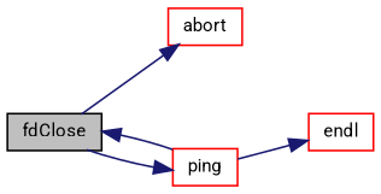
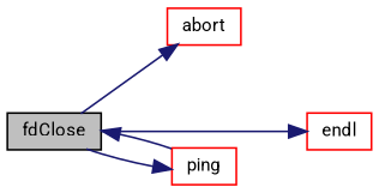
  digraph {
    fontname=Roboto
    rankdir=LR
    node [color=red fontname=Roboto fontsize=10 shape=record]
    edge [color=midnightblue fontname=Roboto fontsize=10 labelfontname=Helvetica labelfontsize=10 style=solid]
    n1 [color=black fillcolor=grey75 fontcolor=black height=0.2 label=fdClose style=filled width=0.4]
    n2 [height=0.2 label=abort width=0.4]
    n3 [height=0.2 label=endl width=0.4]
    n4 [height=0.2 label=ping width=0.4]
    n1 -> n2
-   n4 -> n3
+   n1 -> n3
    n1 -> n4
    n4 -> n1
  }
